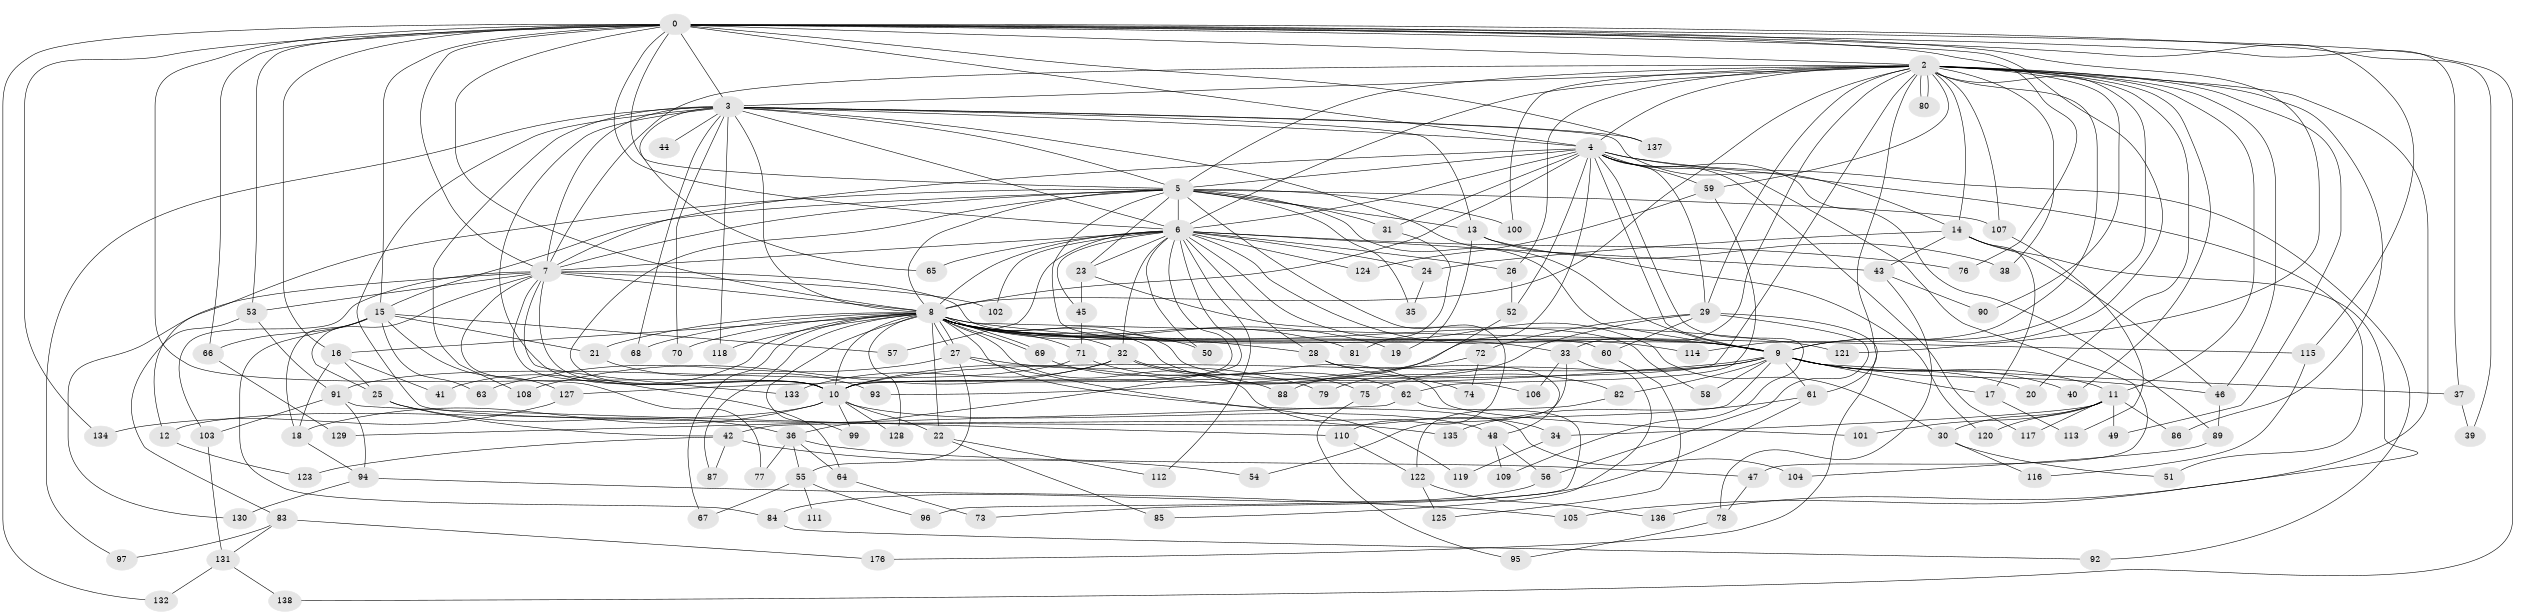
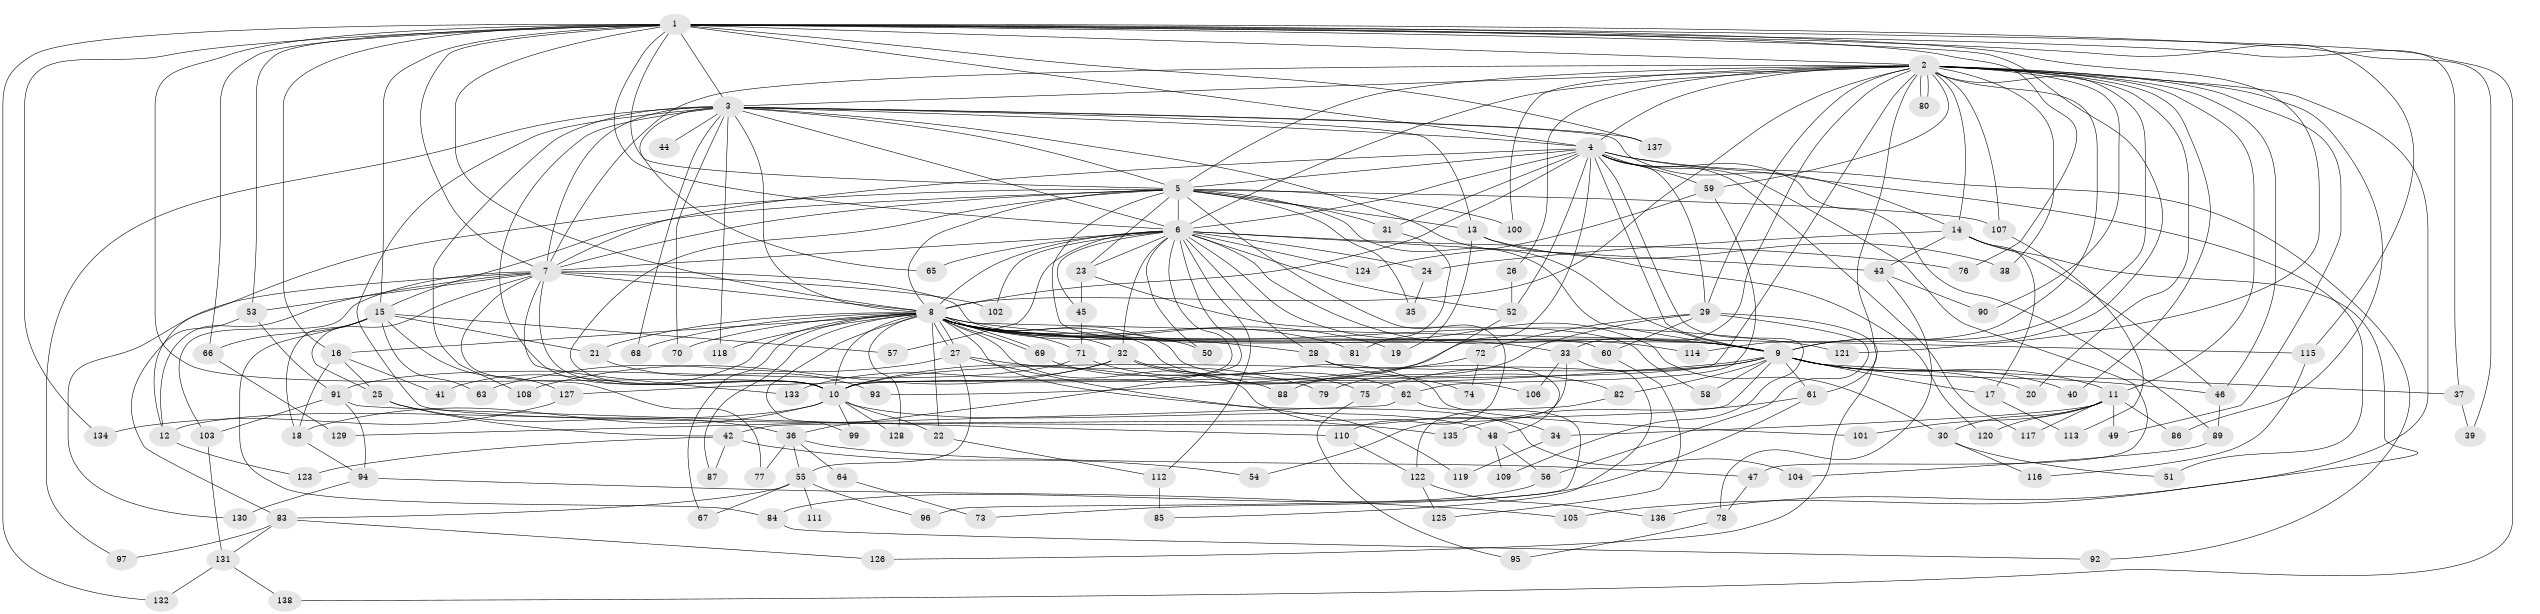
  graph {
    node [color=gray90 style=filled]
-   1 [label=0]
+   1
    2
    3
    4
    5
    6
    7
    8
    9
    10
    15
    16
    37
    39
    53
    66
    76
    115
    121
    132
    134
    137
    138
    11
    14
    20
    26
    29
    33
    38
    40
    49
    59
    61
    80
    86
    90
    100
    105
    107
    114
    46
    13
    44
    65
    68
    70
    97
    108
    118
    135
    31
    47
    51
    52
    89
    92
    109
    117
    12
    23
    35
    60
    110
    24
    28
    30
    32
    36
    43
    45
    50
    57
    102
    112
    124
    25
    64
    77
    103
    130
    133
    19
    21
    22
    27
    34
    41
    67
    69
    71
    74
    81
    87
    99
    106
    119
    128
    17
    42
    58
    75
    82
    127
    18
    48
    63
    84
    83
    91
    129
    116
    101
    120
    136
    72
    79
    56
-   126 [label=176]
+   126
    85
    54
    62
    73
    93
    113
    78
    88
    104
    123
    125
    122
    55
    131
    95
    94
    96
    111
    1 -- 2
    1 -- 3
    1 -- 4
    1 -- 5
    1 -- 6
    1 -- 7
    1 -- 8
    1 -- 9
    1 -- 10
    1 -- 15
    1 -- 16
    1 -- 37
    1 -- 39
    1 -- 53
    1 -- 66
    1 -- 76
    1 -- 115
    1 -- 121
    1 -- 132
    1 -- 134
    1 -- 137
    1 -- 138
    2 -- 3
    2 -- 4
    2 -- 5
    2 -- 6
    2 -- 7
    2 -- 8
    2 -- 9
    2 -- 10
    2 -- 11
    2 -- 14
    2 -- 20
    2 -- 26
    2 -- 29
    2 -- 33
    2 -- 38
    2 -- 40
    2 -- 49
    2 -- 59
    2 -- 61
    2 -- 80
    2 -- 80
    2 -- 86
    2 -- 90
    2 -- 100
    2 -- 105
    2 -- 107
    2 -- 114
    2 -- 46
    3 -- 4
    3 -- 5
    3 -- 6
    3 -- 7
    3 -- 8
    3 -- 9
    3 -- 10
    3 -- 137
    3 -- 14
    3 -- 13
    3 -- 44
    3 -- 65
    3 -- 68
    3 -- 70
    3 -- 97
    3 -- 108
    3 -- 118
    3 -- 135
    4 -- 5
    4 -- 6
    4 -- 7
    4 -- 8
    4 -- 9
    4 -- 10
    4 -- 29
    4 -- 59
    4 -- 31
    4 -- 47
    4 -- 51
    4 -- 52
    4 -- 89
    4 -- 92
    4 -- 109
    4 -- 117
    5 -- 6
    5 -- 7
    5 -- 8
    5 -- 9
    5 -- 10
    5 -- 15
    5 -- 100
    5 -- 107
    5 -- 13
    5 -- 31
    5 -- 12
    5 -- 23
    5 -- 35
    5 -- 60
    5 -- 110
    6 -- 7
    6 -- 8
    6 -- 9
    6 -- 10
    6 -- 76
-   6 -- 26
+   6 -- 52
    6 -- 65
    6 -- 23
    6 -- 24
    6 -- 28
    6 -- 30
    6 -- 32
    6 -- 36
    6 -- 43
    6 -- 45
    6 -- 50
    6 -- 57
    6 -- 102
    6 -- 112
    6 -- 124
    7 -- 8
    7 -- 9
    7 -- 10
    7 -- 53
    7 -- 102
    7 -- 25
-   7 -- 64
+   7 -- 12
    7 -- 77
    7 -- 103
    7 -- 130
    7 -- 133
    8 -- 9
    8 -- 10
    8 -- 16
    8 -- 115
    8 -- 121
    8 -- 33
    8 -- 114
    8 -- 68
    8 -- 70
    8 -- 118
    8 -- 28
    8 -- 32
    8 -- 50
    8 -- 19
    8 -- 21
    8 -- 22
    8 -- 27
    8 -- 27
    8 -- 34
    8 -- 41
    8 -- 67
    8 -- 69
    8 -- 69
    8 -- 71
    8 -- 74
    8 -- 81
    8 -- 87
    8 -- 99
    8 -- 106
    8 -- 119
    8 -- 128
    9 -- 10
    9 -- 37
    9 -- 11
    9 -- 20
    9 -- 40
    9 -- 61
    9 -- 46
    9 -- 17
    9 -- 42
    9 -- 58
    9 -- 75
    9 -- 82
    9 -- 127
    10 -- 12
    10 -- 22
    10 -- 99
    10 -- 128
    10 -- 18
    10 -- 48
    15 -- 66
    15 -- 57
    15 -- 21
    15 -- 127
    15 -- 18
    15 -- 63
    15 -- 84
    16 -- 25
    16 -- 41
    16 -- 18
    37 -- 39
    53 -- 83
    53 -- 91
    66 -- 129
    115 -- 116
    11 -- 49
    11 -- 86
    11 -- 117
    11 -- 30
    11 -- 34
    11 -- 101
    11 -- 120
    14 -- 46
    14 -- 24
    14 -- 43
    14 -- 17
    14 -- 136
    26 -- 52
    29 -- 60
    29 -- 72
    29 -- 79
    29 -- 56
    29 -- 126
    33 -- 106
    33 -- 85
    33 -- 54
    59 -- 124
    59 -- 62
    61 -- 135
    61 -- 73
    107 -- 113
    46 -- 89
    13 -- 38
    13 -- 19
    13 -- 120
    31 -- 81
    47 -- 78
    52 -- 88
    89 -- 104
    12 -- 123
    23 -- 45
    23 -- 58
    60 -- 125
    110 -- 122
    24 -- 35
    28 -- 82
    28 -- 48
    30 -- 51
    30 -- 116
    32 -- 108
    32 -- 133
    32 -- 101
    32 -- 62
    36 -- 47
    36 -- 64
    36 -- 77
    36 -- 55
    43 -- 90
    43 -- 78
    45 -- 71
    25 -- 36
    25 -- 42
    64 -- 73
    103 -- 131
    21 -- 93
    22 -- 112
-   22 -- 85
+   112 -- 85
    27 -- 63
    27 -- 79
    27 -- 104
    27 -- 55
    34 -- 119
    69 -- 88
    71 -- 75
    71 -- 91
    17 -- 113
    42 -- 87
    42 -- 54
    42 -- 123
    75 -- 95
    82 -- 122
    127 -- 134
    18 -- 94
    48 -- 109
    48 -- 56
    84 -- 92
    83 -- 97
    83 -- 126
    83 -- 131
    91 -- 110
    91 -- 103
    91 -- 94
    72 -- 74
    72 -- 93
    56 -- 84
    62 -- 129
    62 -- 96
    78 -- 95
    122 -- 136
    122 -- 125
    55 -- 67
+   55 -- 83
    55 -- 96
    55 -- 111
    131 -- 132
    131 -- 138
    94 -- 105
    94 -- 130
  }
